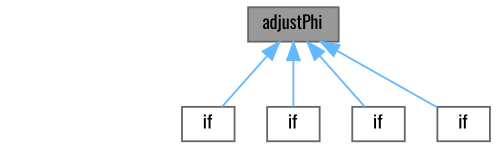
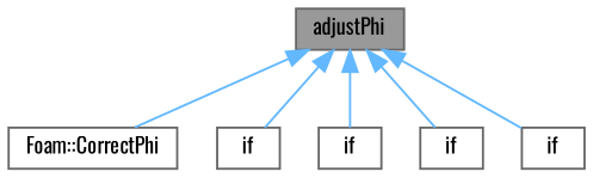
  digraph {
    rankdir=TB
    fontname=Oswald
    node [color=grey40 fillcolor=white fontname=Oswald fontsize=10 shape=box style=filled]
    edge [color=steelblue1 dir=back fontname=Oswald fontsize=10 labelfontname=Helvetica labelfontsize=10 style=solid]
    n1 [color=gray40 fillcolor=grey60 fontcolor=black height=0.2 label=adjustPhi width=0.4]
+   n2 [height=0.2 label="Foam::CorrectPhi" width=0.4]
    n3 [height=0.2 label=if width=0.4]
    n4 [height=0.2 label=if width=0.4]
    n5 [height=0.2 label=if width=0.4]
    n6 [height=0.2 label=if width=0.4]
+   n1 -> n2
    n1 -> n3
    n1 -> n4
    n1 -> n5
    n1 -> n6
  }
